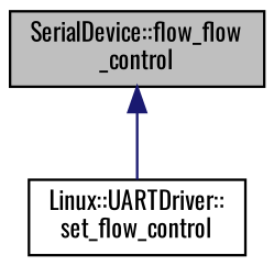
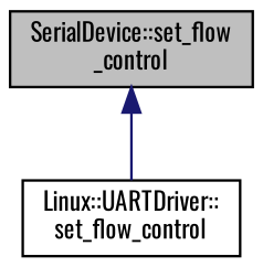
  digraph {
    rankdir=TB
    fontname=Oswald
    node [color=black fontname=Oswald fontsize=10 shape=record style=filled]
-   n1 [fillcolor=grey75 fontcolor=black height=0.2 label="SerialDevice::flow_flow\l_control" width=0.4]
+   n1 [fillcolor=grey75 fontcolor=black height=0.2 label="SerialDevice::set_flow\l_control" width=0.4]
    n2 [fillcolor=white height=0.2 label="Linux::UARTDriver::\lset_flow_control" width=0.4]
    n1 -> n2 [color=midnightblue dir=back fontname=Oswald fontsize=10 labelfontname=Helvetica labelfontsize=10 style=solid]
  }
